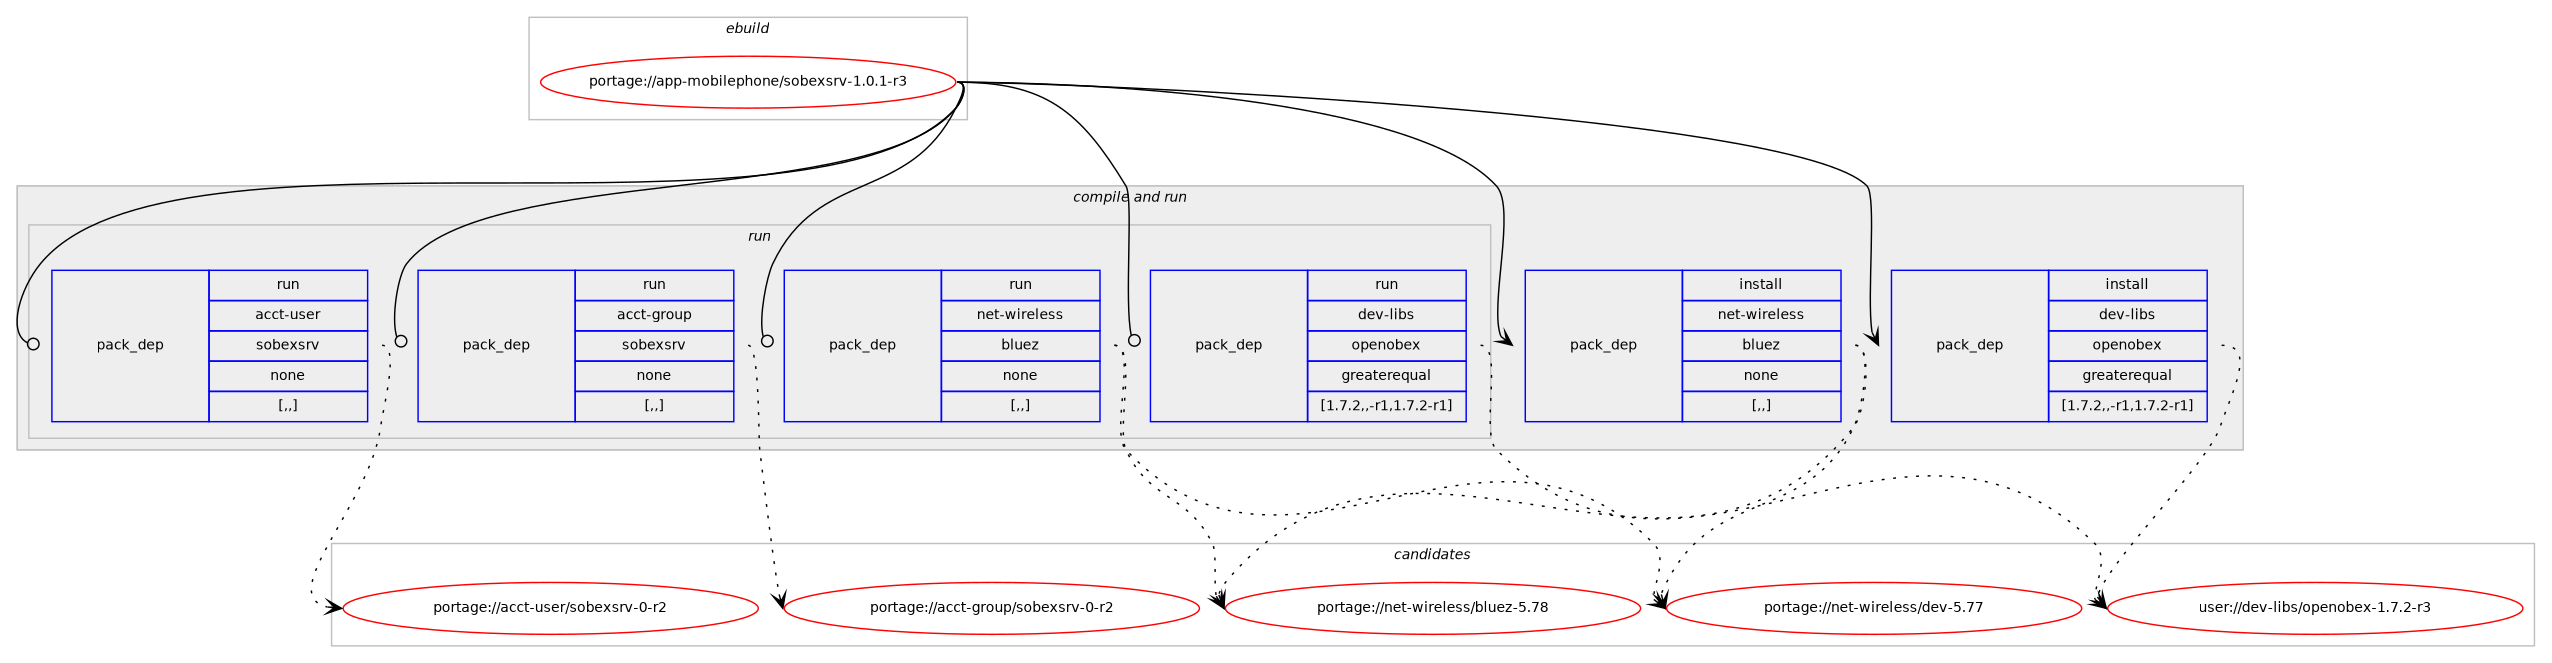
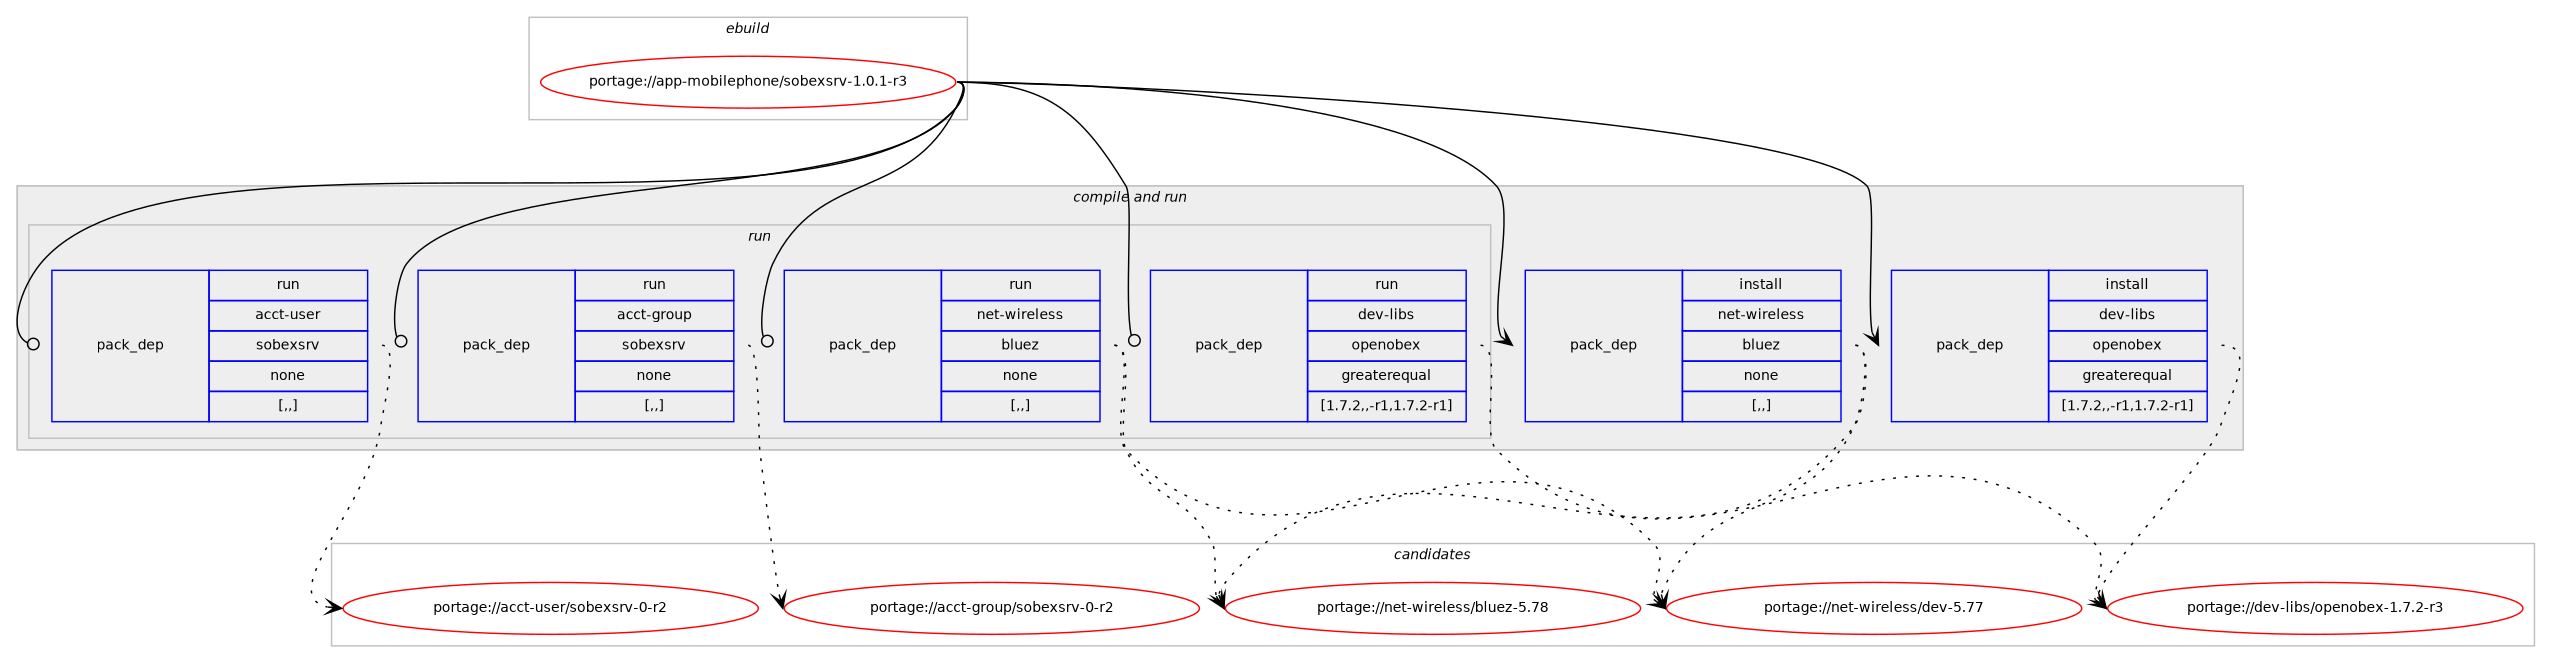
  digraph {
    compound=true
    concentrate=true
    fontname=Helvetica
    fontsize=10
    newrank=true
    rankdir=TB
    ranksep=1.5
    node [color=red fontname=Helvetica fontsize=10]
    edge [arrowhead=vee headport=w style=dotted tailport=e weight=100]
    n1 [label="portage://app-mobilephone/sobexsrv-1.0.1-r3" width=4]
    n2 [color=blue label=<<TABLE BORDER="0" CELLBORDER="1" CELLSPACING="0" CELLPADDING="4" WIDTH="220"><TR><TD ROWSPAN="6" CELLPADDING="30">pack_dep</TD></TR><TR><TD WIDTH="110">install</TD></TR><TR><TD>dev-libs</TD></TR><TR><TD>openobex</TD></TR><TR><TD>greaterequal</TD></TR><TR><TD>[1.7.2,,-r1,1.7.2-r1]</TD></TR></TABLE>> shape=none]
    n3 [color=blue label=<<TABLE BORDER="0" CELLBORDER="1" CELLSPACING="0" CELLPADDING="4" WIDTH="220"><TR><TD ROWSPAN="6" CELLPADDING="30">pack_dep</TD></TR><TR><TD WIDTH="110">install</TD></TR><TR><TD>net-wireless</TD></TR><TR><TD>bluez</TD></TR><TR><TD>none</TD></TR><TR><TD>[,,]</TD></TR></TABLE>> shape=none]
    n4 [color=blue label=<<TABLE BORDER="0" CELLBORDER="1" CELLSPACING="0" CELLPADDING="4" WIDTH="220"><TR><TD ROWSPAN="6" CELLPADDING="30">pack_dep</TD></TR><TR><TD WIDTH="110">run</TD></TR><TR><TD>acct-group</TD></TR><TR><TD>sobexsrv</TD></TR><TR><TD>none</TD></TR><TR><TD>[,,]</TD></TR></TABLE>> shape=none]
    n5 [color=blue label=<<TABLE BORDER="0" CELLBORDER="1" CELLSPACING="0" CELLPADDING="4" WIDTH="220"><TR><TD ROWSPAN="6" CELLPADDING="30">pack_dep</TD></TR><TR><TD WIDTH="110">run</TD></TR><TR><TD>acct-user</TD></TR><TR><TD>sobexsrv</TD></TR><TR><TD>none</TD></TR><TR><TD>[,,]</TD></TR></TABLE>> shape=none]
    n6 [color=blue label=<<TABLE BORDER="0" CELLBORDER="1" CELLSPACING="0" CELLPADDING="4" WIDTH="220"><TR><TD ROWSPAN="6" CELLPADDING="30">pack_dep</TD></TR><TR><TD WIDTH="110">run</TD></TR><TR><TD>dev-libs</TD></TR><TR><TD>openobex</TD></TR><TR><TD>greaterequal</TD></TR><TR><TD>[1.7.2,,-r1,1.7.2-r1]</TD></TR></TABLE>> shape=none]
    n7 [color=blue label=<<TABLE BORDER="0" CELLBORDER="1" CELLSPACING="0" CELLPADDING="4" WIDTH="220"><TR><TD ROWSPAN="6" CELLPADDING="30">pack_dep</TD></TR><TR><TD WIDTH="110">run</TD></TR><TR><TD>net-wireless</TD></TR><TR><TD>bluez</TD></TR><TR><TD>none</TD></TR><TR><TD>[,,]</TD></TR></TABLE>> shape=none]
-   n8 [label="user://dev-libs/openobex-1.7.2-r3" width=4]
+   n8 [label="portage://dev-libs/openobex-1.7.2-r3" width=4]
    n9 [label="portage://net-wireless/bluez-5.78" width=4]
    n10 [label="portage://net-wireless/dev-5.77" width=4]
    n11 [label="portage://acct-group/sobexsrv-0-r2" width=4]
    n12 [label="portage://acct-user/sobexsrv-0-r2" width=4]
    subgraph cluster_1 {
      color=gray
      label=<<i>ebuild</i>>
      n1
    }
    subgraph cluster_2 {
      color=gray
      label=<<i>dependencies</i>>
      subgraph cluster_3 {
        color=gray
        fillcolor="#eeeeee"
        label=<<i>compile</i>>
        style=filled
        subgraph sub_4 {
          color=gray
          fillcolor="#eeeeee"
          label=<<i>compile</i>>
          style=filled
          n2
        }
        subgraph sub_5 {
          color=gray
          fillcolor="#eeeeee"
          label=<<i>compile</i>>
          style=filled
          n3
        }
      }
      subgraph cluster_6 {
        color=gray
        fillcolor="#eeeeee"
        label=<<i>compile and run</i>>
        style=filled
      }
      subgraph cluster_7 {
        color=gray
        fillcolor="#eeeeee"
        label=<<i>run</i>>
        style=filled
        subgraph sub_8 {
          color=gray
          fillcolor="#eeeeee"
          label=<<i>run</i>>
          style=filled
          n4
        }
        subgraph sub_9 {
          color=gray
          fillcolor="#eeeeee"
          label=<<i>run</i>>
          style=filled
          n5
        }
        subgraph sub_10 {
          color=gray
          fillcolor="#eeeeee"
          label=<<i>run</i>>
          style=filled
          n6
        }
        subgraph sub_11 {
          color=gray
          fillcolor="#eeeeee"
          label=<<i>run</i>>
          style=filled
          n7
        }
      }
    }
    subgraph cluster_12 {
      color=gray
      label=<<i>candidates</i>>
      rank=same
      subgraph sub_13 {
        color=black
        label=<<i>candidates</i>>
        nodesep=1
        rank=same
        n8
      }
      subgraph sub_14 {
        color=black
        label=<<i>candidates</i>>
        nodesep=1
        rank=same
        n9
        n10
      }
      subgraph sub_15 {
        color=black
        label=<<i>candidates</i>>
        nodesep=1
        rank=same
        n11
      }
      subgraph sub_16 {
        color=black
        label=<<i>candidates</i>>
        nodesep=1
        rank=same
        n12
      }
      subgraph sub_17 {
        color=black
        label=<<i>candidates</i>>
        nodesep=1
        rank=same
        n8
      }
      subgraph sub_18 {
        color=black
        label=<<i>candidates</i>>
        nodesep=1
        rank=same
        n9
        n10
      }
    }
    n1 -> n2 [style=solid weight=20]
    n1 -> n3 [style=solid weight=20]
    n1 -> n4 [arrowhead=odot style=solid weight=20]
    n1 -> n5 [arrowhead=odot style=solid weight=20]
    n1 -> n6 [arrowhead=odot style=solid weight=20]
    n1 -> n7 [arrowhead=odot style=solid weight=20]
    n2 -> n8
    n3 -> n9
    n3 -> n10
    n4 -> n11
    n5 -> n12
    n6 -> n8
    n7 -> n9
    n7 -> n10
  }
